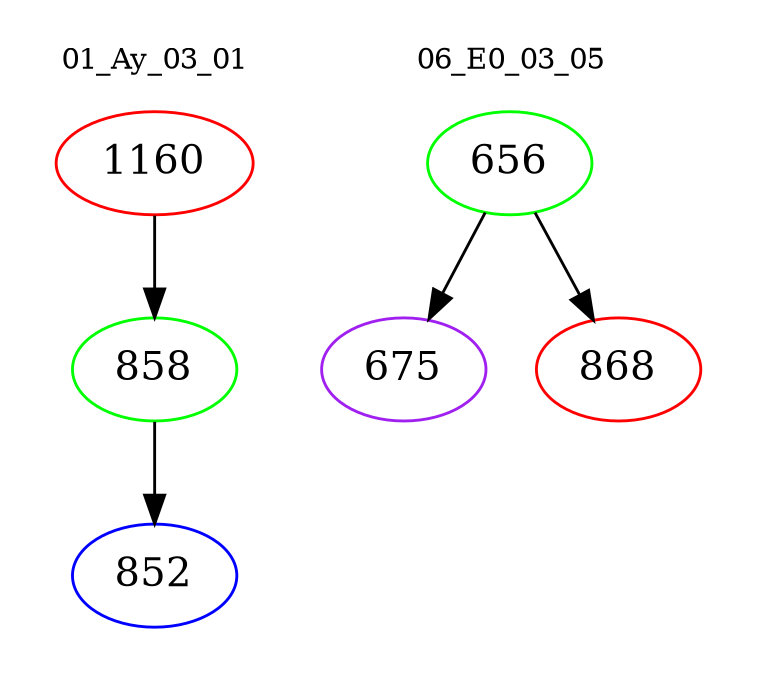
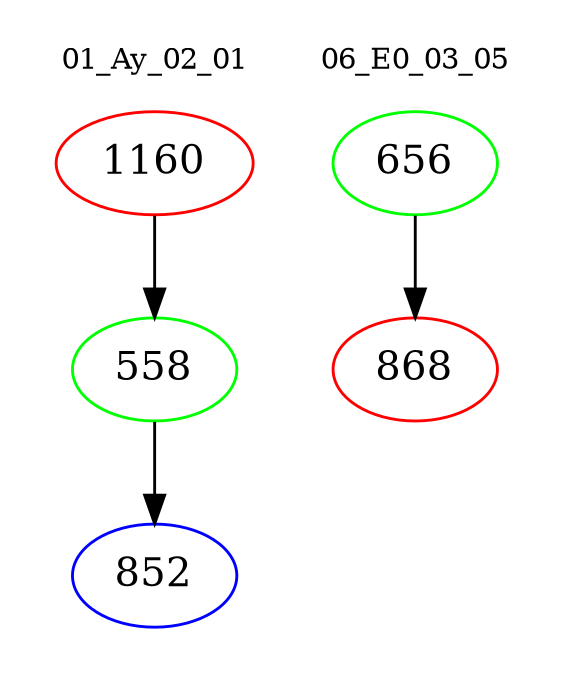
  digraph {
    node [color=green]
    edge [color=black]
-   n1 [label=858]
+   n1 [label=558]
    n2 [color=blue label=852]
    n3 [color=red label=1160]
    n4 [label=656]
-   n5 [color=purple label=675]
    n6 [color=red label=868]
    subgraph cluster_1 {
      color=white
      fontsize=10
-     label="01_Ay_03_01"
+     label="01_Ay_02_01"
      n1
      n2
      n3
    }
    subgraph cluster_2 {
      color=white
      fontsize=10
      label="06_E0_03_05"
      n4
-     n5
      n6
    }
    n1 -> n2
    n3 -> n1
-   n4 -> n5
    n4 -> n6
  }
